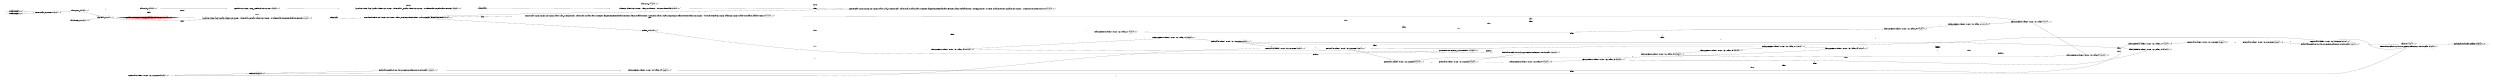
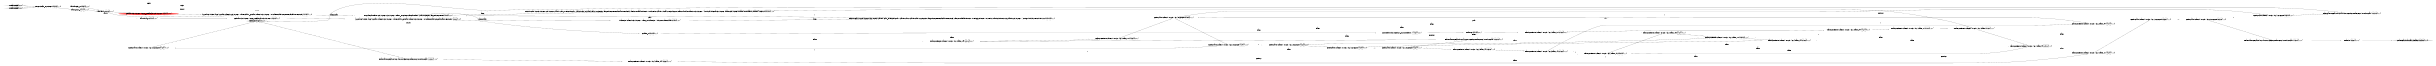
  digraph {
    rankdir=LR
    node [fillcolor=white shape=ellipse style=filled]
    edge [style=bold]
    n1 [label="expectedOutput.add(new StreamRecord<>(new Tuple2<>(\"key2\",15),Long.MAX_VALUE))@@@30@@@['1', '1', '0']"]
    n2 [fillcolor=lightgray label="testHarness.close()@@@32@@@['1', '1', '1']"]
    n3 [label="expectedOutput.add(new StreamRecord<>(new Tuple2<>(\"key2\",4),Long.MAX_VALUE))@@@24@@@['1', '1', '1']"]
    n4 [label="TestHarnessUtil.assertOutputEqualsSorted(\"Output was not correct.\",expectedOutput,testHarness.getOutput(),new ResultSortComparator())@@@32@@@['1', '1', '0']"]
    n5 [label="expectedOutput.add(new StreamRecord<>(new Tuple2<>(\"key1\",2),Long.MAX_VALUE))@@@25@@@['1', '1', '1']"]
    n6 [label="testHarness.processElement(new StreamRecord<>(new Tuple2<>(\"key2\",4),initialTime + 3999))@@@22@@@['1', '1', '0']"]
    n7 [label="testHarness.processElement(new StreamRecord<>(new Tuple2<>(\"key2\",1),initialTime + 3999))@@@16@@@['0', '0', '1']"]
    n8 [label="testHarness.processElement(new StreamRecord<>(new Tuple2<>(\"key1\",1),initialTime + 20))@@@17@@@['0', '0', '1']"]
    n9 [label="expectedOutput.add(new StreamRecord<>(new Tuple2<>(\"key1\",4),Long.MAX_VALUE))@@@29@@@['1', '1', '1']"]
    n10 [label="expectedOutput.add(new StreamRecord<>(new Tuple2<>(\"key2\",5),Long.MAX_VALUE))@@@29@@@['1', '1', '0']"]
    n11 [label="expectedOutput.add(new StreamRecord<>(new Tuple2<>(\"key2\",4),Long.MAX_VALUE))@@@30@@@['0', '0', '1']"]
    n12 [label="expectedOutput.add(new StreamRecord<>(new Tuple2<>(\"key2\",2),Long.MAX_VALUE))@@@23@@@['0', '0', '1']"]
    n13 [label="TestHarnessUtil.assertOutputEqualsSorted(\"Output was not correct.\",expectedOutput,testHarness.getOutput(),new ResultSortComparator())@@@31@@@['0', '0', '1']"]
    n14 [label="testHarness.processElement(new StreamRecord<>(new Tuple2<>(\"key2\",1),initialTime + 1000))@@@28@@@['0', '0', '1']"]
    n15 [fillcolor=lightgray label="testDeltaEvictorEvictAfter['0', '1', '0']" shape=diamond]
    n16 [label="AtomicInteger closeCalled = new AtomicInteger(0)@@@3@@@['1', '1', '0']"]
    n17 [label="EvictingWindowOperator<String,Tuple2<String,Integer>,Tuple2<String,Integer>,GlobalWindow> operator = new EvictingWindowOperator<>(GlobalWindows.create(),new GlobalWindow.Serializer(),new TupleKeySelector(),BasicTypeInfo.STRING_TYPE_INFO.createSerializer(new ExecutionConfig()),stateDesc,new InternalIterableWindowFunction<>(new RichSumReducer<GlobalWindow>(closeCalled)),CountTrigger.of(triggerCount),DeltaEvictor.of(threshold,new DeltaFunction<Tuple2<String,Integer>>(){@Override public double getDelta(Tuple2<String,Integer> oldDataPoint,Tuple2<String,Integer> newDataPoint){return newDataPoint.f1 - oldDataPoint.f1}},evictAfter),0,null)@@@11@@@['1', '1', '0']"]
    n18 [label="final int triggerCount = 2@@@4@@@['1', '1', '0']"]
    n19 [label="EvictingWindowOperator<String,Tuple2<String,Integer>,Tuple2<String,Integer>,GlobalWindow> operator = new EvictingWindowOperator<>(GlobalWindows.create(),new GlobalWindow.Serializer(),new TupleKeySelector(),BasicTypeInfo.STRING_TYPE_INFO.createSerializer(new ExecutionConfig()),stateDesc,new InternalIterableWindowFunction<>(new ReduceApplyWindowFunction<>(new SumReducer(),new PassThroughWindowFunction<String,GlobalWindow,Tuple2<String,Integer>>())),CountTrigger.of(windowSlide),CountEvictor.of(windowSize),0,null)@@@10@@@['0', '0', '1']"]
    n20 [label="OneInputStreamOperatorTestHarness<Tuple2<String,Integer>,Tuple2<String,Integer>> testHarness = new KeyedOneInputStreamOperatorTestHarness<>(operator,new TupleKeySelector(),BasicTypeInfo.STRING_TYPE_INFO)@@@11@@@['1', '1', '1']"]
    n21 [label="long initialTime = 0L@@@12@@@['0', '0', '1']"]
    n22 [label="testHarness.processElement(new StreamRecord<>(new Tuple2<>(\"key2\",5),initialTime + 1998))@@@26@@@['1', '1', '0']"]
    n23 [label="testHarness.processElement(new StreamRecord<>(new Tuple2<>(\"key2\",1),initialTime + 1998))@@@20@@@['1', '1', '1']"]
    n24 [label="testHarness.processElement(new StreamRecord<>(new Tuple2<>(\"key2\",6),initialTime + 1999))@@@27@@@['1', '1', '0']"]
    n25 [label="testHarness.processElement(new StreamRecord<>(new Tuple2<>(\"key2\",1),initialTime + 1999))@@@21@@@['1', '1', '1']"]
    n26 [label="TestHarnessUtil.assertOutputEqualsSorted(\"Output was not correct.\",expectedOutput,testHarness.getOutput(),new ResultSortComparator())@@@37@@@['1', '1', '0']"]
    n27 [label="testHarness.processElement(new StreamRecord<>(new Tuple2<>(\"key2\",1),initialTime + 1000))@@@22@@@['1', '1', '1']"]
    n28 [label="testHarness.processElement(new StreamRecord<>(new Tuple2<>(\"key1\",1),initialTime + 10999))@@@27@@@['0', '0', '1']"]
    n29 [label="ConcurrentLinkedQueue<Object> expectedOutput = new ConcurrentLinkedQueue<>()@@@13@@@['0', '0', '1']"]
    n30 [label="testHarness.processElement(new StreamRecord<>(new Tuple2<>(\"key1\",1),initialTime))@@@18@@@['1', '1', '1']"]
    n31 [label="testHarness.processElement(new StreamRecord<>(new Tuple2<>(\"key2\",1),initialTime + 3000))@@@15@@@['0', '0', '1']"]
    n32 [label="testHarness.processElement(new StreamRecord<>(new Tuple2<>(\"key1\",1),initialTime + 999))@@@19@@@['1', '1', '1']"]
    n33 [label="final int windowSlide = 2@@@4@@@['0', '0', '1']"]
    n34 [label="TypeInformation<Tuple2<String,Integer>> inputType = TypeInfoParser.parse(\"Tuple2<String, Integer>\")@@@5@@@['0', '0', '1']"]
    n35 [label="@SuppressWarnings({\"unchecked\",\"rawtypes\"}) TypeSerializer<StreamRecord<Tuple2<String,Integer>>> streamRecordSerializer = (TypeSerializer<StreamRecord<Tuple2<String,Integer>>>)new StreamElementSerializer(inputType.createSerializer(new ExecutionConfig()))@@@6@@@['0', '0', '1']"]
    n36 [label="testHarness.close()@@@38@@@['1', '1', '0']"]
    n37 [fillcolor=lightgray label="Assert.assertEquals(\"Close was not called.\",1,closeCalled.get())@@@39@@@['1', '1', '0']"]
    n38 [label="testHarness.processElement(new StreamRecord<>(new Tuple2<>(\"key1\",9),initialTime + 10999))@@@33@@@['1', '1', '0']"]
    n39 [label="testHarness.processElement(new StreamRecord<>(new Tuple2<>(\"key2\",10),initialTime + 1000))@@@34@@@['1', '1', '0']"]
    n40 [label="expectedOutput.add(new StreamRecord<>(new Tuple2<>(\"key1\",16),Long.MAX_VALUE))@@@35@@@['1', '1', '0']"]
    n41 [label="final int threshold = 2@@@6@@@['1', '1', '0']"]
    n42 [label="final boolean evictAfter = true@@@5@@@['1', '1', '0']"]
    n43 [fillcolor=red label="TypeInformation<Tuple2<String,Integer>> inputType = TypeInfoParser.parse(\"Tuple2<String, Integer>\")@@@7@@@['1', '0', '0']"]
    n44 [label="@SuppressWarnings({\"unchecked\",\"rawtypes\"}) TypeSerializer<StreamRecord<Tuple2<String,Integer>>> streamRecordSerializer = (TypeSerializer<StreamRecord<Tuple2<String,Integer>>>)new StreamElementSerializer(STRING_INT_TUPLE.createSerializer(new ExecutionConfig()))@@@7@@@['1', '1', '0']"]
    n45 [label="TestHarnessUtil.assertOutputEqualsSorted(\"Output was not correct.\",expectedOutput,testHarness.getOutput(),new ResultSortComparator())@@@26@@@['0', '0', '1']"]
+   n46 [label="testHarness.open()@@@14@@@['0', '0', '1']"]
    n47 [label="testHarness.processElement(new StreamRecord<>(new Tuple2<>(\"key1\",5),initialTime + 999))@@@25@@@['1', '1', '0']"]
    n48 [label="expectedOutput.add(new StreamRecord<>(new Tuple2<>(\"key2\",22),Long.MAX_VALUE))@@@36@@@['1', '1', '0']"]
    n49 [fillcolor=lightgray label="testDeltaEvictorEvictAfter['1', '0', '0']" shape=diamond]
    n50 [label="ListStateDescriptor<StreamRecord<Tuple2<String,Integer>>> stateDesc = new ListStateDescriptor<>(\"window-contents\",streamRecordSerializer)@@@9@@@['0', '0', '1']"]
-   n51 [label="final int windowSize = 4@@@3@@@['0', '0', '1']"]
    n1 -> n2
    n1 -> n3 [label=0 style=dashed]
    n2 -> n4
    n3 -> n5
    n4 -> n38
    n5 -> n45
    n5 -> n47
    n6 -> n3
    n6 -> n7 [label=0 style=dashed]
    n7 -> n8
    n8 -> n30
    n9 -> n10
    n9 -> n11
    n10 -> n1
    n10 -> n12 [label=0 style=dashed]
    n11 -> n13
    n12 -> n3
    n13 -> n2
    n14 -> n9
    n15 -> n16
    n16 -> n17 [label=closeCalled style=solid]
    n16 -> n18
    n17 -> n19 [label=0 style=dashed]
    n17 -> n30
    n17 -> n30 [label=operator style=solid]
    n18 -> n17 [label=triggerCount style=solid]
-   n18 -> n33 [label=0 style=dashed]
+   n18 -> n33 [label=windowSize style=dashed]
    n18 -> n41
    n19 -> n20
    n19 -> n20 [label=operator style=solid]
    n20 -> n17 [label=stateDesc style=solid]
    n20 -> n17
    n20 -> n21
    n21 -> n7 [label=initialTime style=solid]
    n21 -> n8 [label=initialTime style=solid]
    n21 -> n14 [label=initialTime style=solid]
    n21 -> n23 [label=initialTime style=solid]
    n21 -> n25 [label=initialTime style=solid]
    n21 -> n27 [label=initialTime style=solid]
    n21 -> n28 [label=initialTime style=solid]
    n21 -> n29
    n21 -> n30 [label=initialTime style=solid]
    n21 -> n31 [label=initialTime style=solid]
    n21 -> n32 [label=initialTime style=solid]
    n22 -> n23 [label=0 style=dashed]
    n22 -> n24
    n23 -> n4 [label=expectedOutput style=solid]
    n23 -> n25
    n23 -> n26 [label=expectedOutput style=solid]
    n24 -> n9
    n24 -> n25 [label=0 style=dashed]
    n25 -> n27
    n26 -> n36
    n27 -> n6
    n27 -> n12
    n28 -> n14
    n29 -> n13 [label=expectedOutput style=solid]
    n29 -> n45 [label=expectedOutput style=solid]
+   n29 -> n46
    n30 -> n32
    n31 -> n7
    n32 -> n3 [label=initialTime style=solid]
    n32 -> n5 [label=initialTime style=solid]
    n32 -> n6 [label=initialTime style=solid]
    n32 -> n9 [label=initialTime style=solid]
    n32 -> n22 [label=initialTime style=solid]
    n32 -> n23
    n32 -> n24 [label=initialTime style=solid]
    n32 -> n27 [label=initialTime style=solid]
    n32 -> n38 [label=initialTime style=solid]
    n32 -> n39 [label=initialTime style=solid]
    n32 -> n47 [label=initialTime style=solid]
    n33 -> n19 [label=windowSlide style=solid]
    n33 -> n34
    n34 -> n35
    n35 -> n50
    n35 -> n50 [label=streamRecordSerializer style=solid]
    n36 -> n37
    n38 -> n28 [label=0 style=dashed]
    n38 -> n39
    n39 -> n14 [label=0 style=dashed]
    n39 -> n40
    n40 -> n9 [label=0 style=dashed]
    n40 -> n48
    n41 -> n17 [label=threshold style=solid]
    n41 -> n43
    n41 -> n44
    n42 -> n17 [label=evictAfter style=solid]
    n42 -> n41
    n43 -> n44
    n44 -> n20
    n44 -> n20 [label=streamRecordSerializer style=solid]
    n45 -> n28
+   n46 -> n31
    n47 -> n22
    n47 -> n32 [label=0 style=dashed]
    n48 -> n11 [label=0 style=dashed]
    n48 -> n26
    n49 -> n16
    n50 -> n19 [label=stateDesc style=solid]
    n50 -> n19
-   n51 -> n19 [label=windowSize style=solid]
  }
